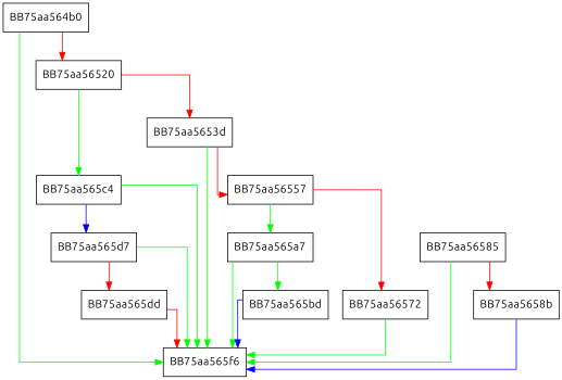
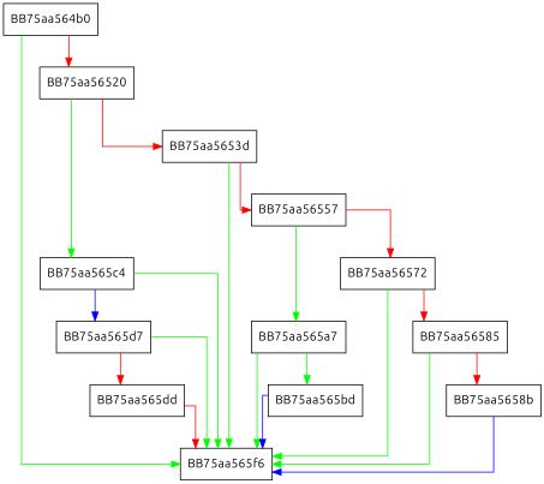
  digraph {
    fontname=Ubuntu
    splines=ortho
    node [fontname=Ubuntu shape=box]
    edge [color=green fontname=Ubuntu]
    BB75aa564b0
    BB75aa565f6
    BB75aa56520
    BB75aa565c4
    BB75aa5653d
    BB75aa565d7
    BB75aa56557
    BB75aa565dd
    BB75aa565a7
    BB75aa56572
    BB75aa565bd
    BB75aa56585
    BB75aa5658b
    BB75aa564b0 -> BB75aa565f6
    BB75aa564b0 -> BB75aa56520 [color=red]
    BB75aa56520 -> BB75aa565c4
    BB75aa56520 -> BB75aa5653d [color=red]
    BB75aa565c4 -> BB75aa565f6
    BB75aa565c4 -> BB75aa565d7 [color=blue]
    BB75aa5653d -> BB75aa565f6
    BB75aa5653d -> BB75aa56557 [color=red]
    BB75aa565d7 -> BB75aa565f6
    BB75aa565d7 -> BB75aa565dd [color=red]
    BB75aa56557 -> BB75aa565a7
    BB75aa56557 -> BB75aa56572 [color=red]
    BB75aa565dd -> BB75aa565f6 [color=red]
    BB75aa565a7 -> BB75aa565f6
    BB75aa565a7 -> BB75aa565bd
    BB75aa56572 -> BB75aa565f6
+   BB75aa56572 -> BB75aa56585 [color=red]
    BB75aa565bd -> BB75aa565f6 [color=blue]
    BB75aa56585 -> BB75aa565f6
    BB75aa56585 -> BB75aa5658b [color=red]
    BB75aa5658b -> BB75aa565f6 [color=blue]
  }
